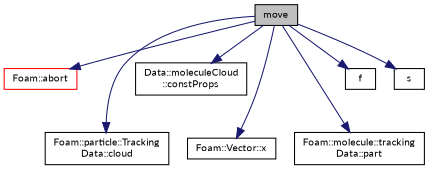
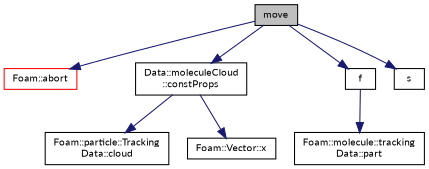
  digraph {
    fontname=Lato
    rankdir=TB
    node [color=black fontname=Lato fontsize=10 shape=record]
    edge [color=midnightblue fontname=Lato fontsize=10 labelfontname=FreeSans labelfontsize=10 style=solid]
    n1 [fillcolor=grey75 fontcolor=black height=0.2 label=move style=filled width=0.4]
    n2 [color=red height=0.2 label="Foam::abort" width=0.4]
    n3 [height=0.2 label="Foam::particle::Tracking\lData::cloud" width=0.4]
    n4 [height=0.2 label="Data::moleculeCloud\l::constProps" width=0.4]
    n5 [height=0.2 label=f width=0.4]
    n6 [height=0.2 label="Foam::molecule::tracking\lData::part" width=0.4]
    n7 [height=0.2 label=s width=0.4]
    n8 [height=0.2 label="Foam::Vector::x" width=0.4]
    n1 -> n2
-   n1 -> n3
+   n4 -> n3
    n1 -> n4
    n1 -> n5
-   n1 -> n6
+   n5 -> n6
    n1 -> n7
-   n1 -> n8
+   n4 -> n8
  }
